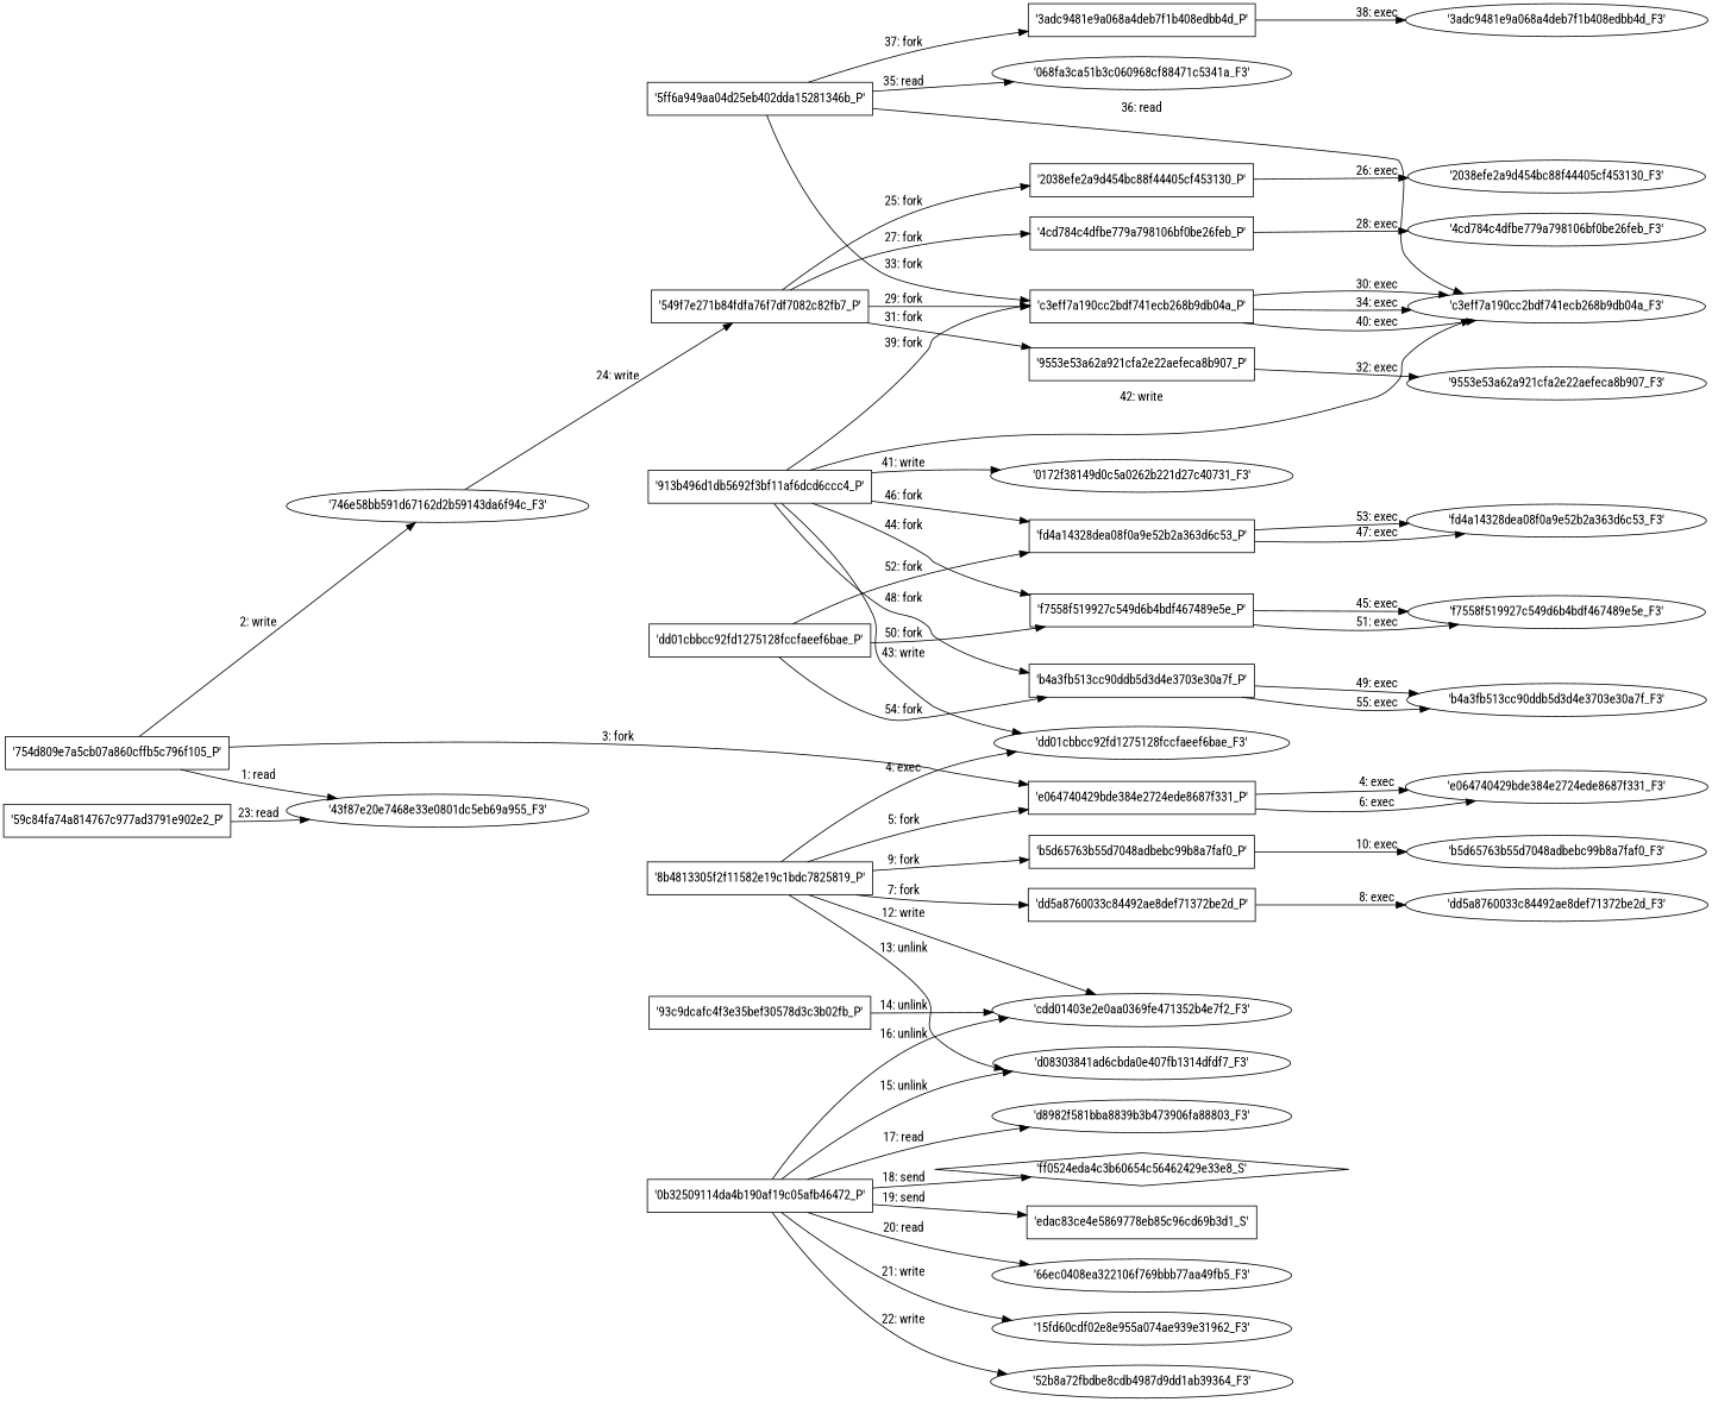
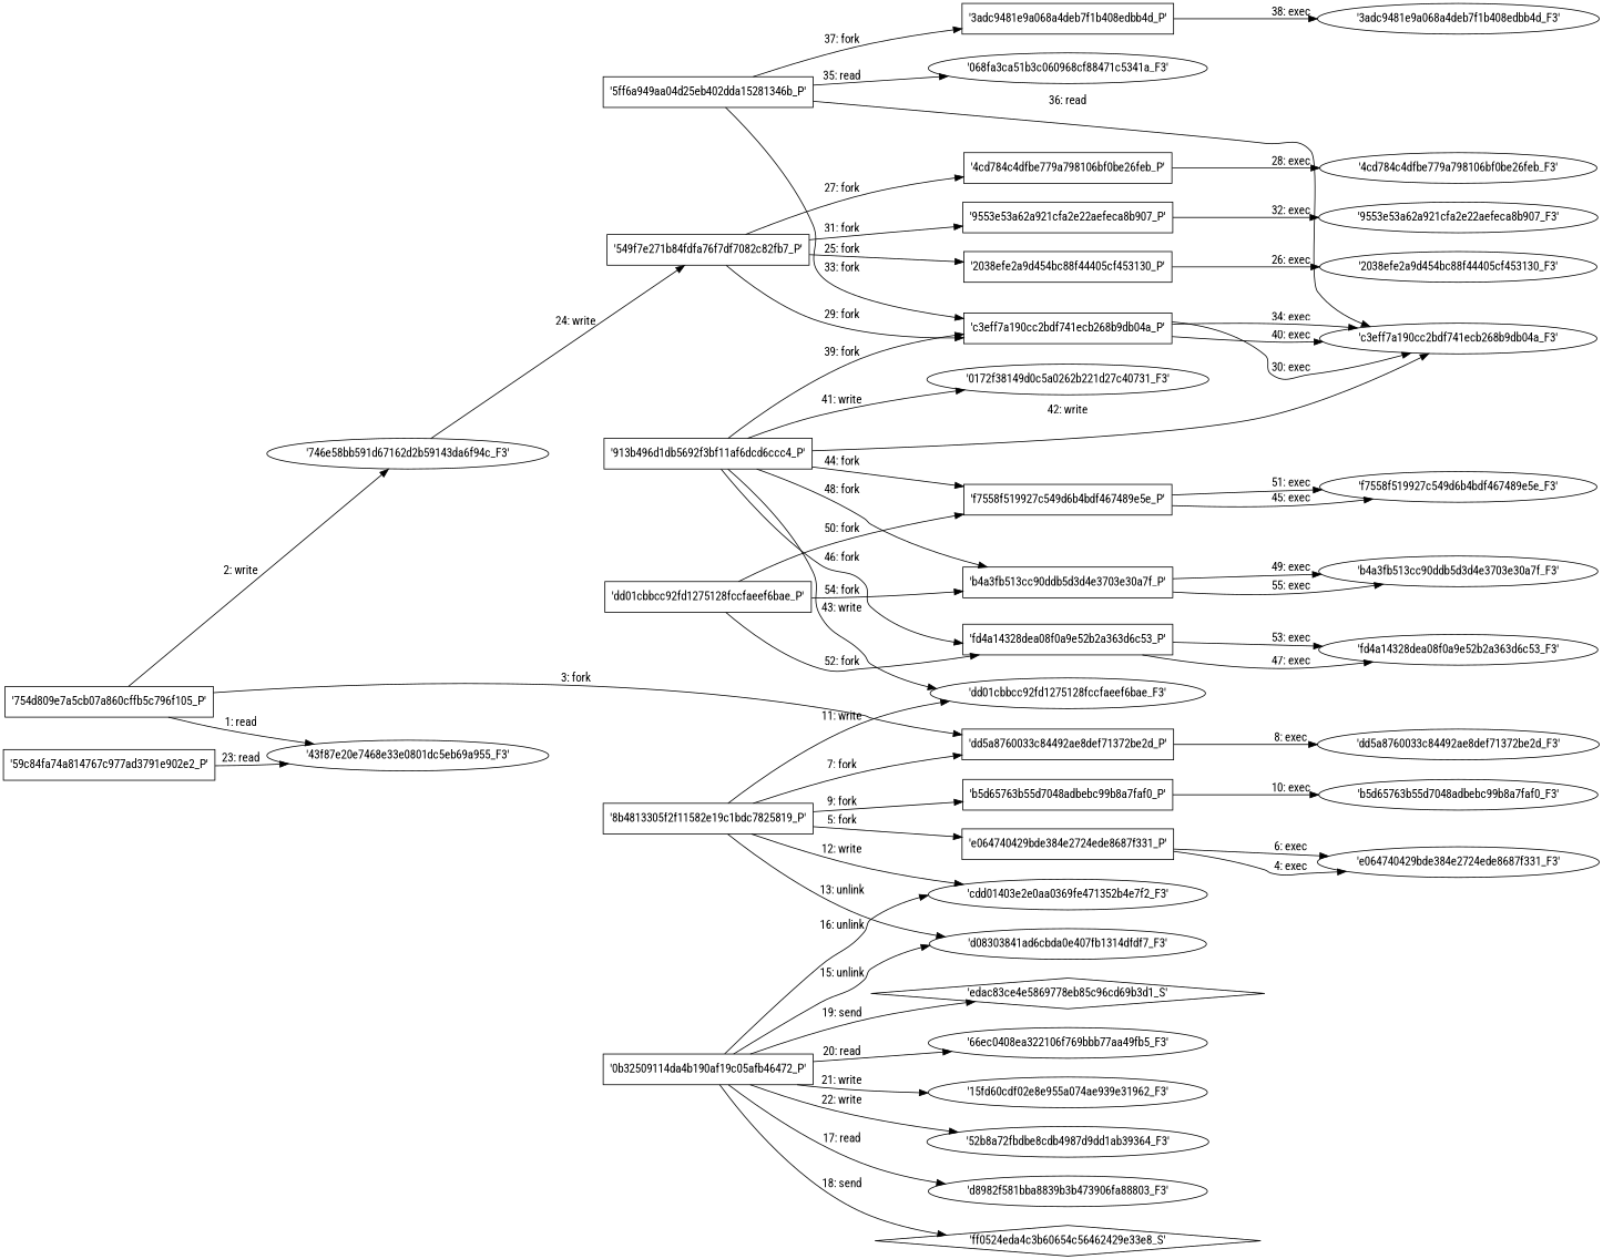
  digraph {
    engine=neato
    fixedsize=false
    fontname="Roboto Condensed"
    fontsize=10
    nodesep=0.3
    rankdir=LR
    ranksep=0
    splines=true
    node [fontname="Roboto Condensed" node_type=Process shape=ellipse]
    edge [fontname="Roboto Condensed"]
    "'43f87e20e7468e33e0801dc5eb69a955_F3'" [node_type=file]
    "'754d809e7a5cb07a860cffb5c796f105_P'" [shape=box]
    "'746e58bb591d67162d2b59143da6f94c_F3'" [node_type=file]
    "'e064740429bde384e2724ede8687f331_P'" [shape=box]
    "'549f7e271b84fdfa76f7df7082c82fb7_P'" [shape=box]
    "'e064740429bde384e2724ede8687f331_F3'" [node_type=File]
    "'8b4813305f2f11582e19c1bdc7825819_P'" [shape=box]
    "'dd5a8760033c84492ae8def71372be2d_P'" [shape=box]
    "'b5d65763b55d7048adbebc99b8a7faf0_P'" [shape=box]
    "'dd01cbbcc92fd1275128fccfaeef6bae_F3'" [node_type=file]
    "'cdd01403e2e0aa0369fe471352b4e7f2_F3'" [node_type=file]
    "'d08303841ad6cbda0e407fb1314dfdf7_F3'" [node_type=file]
    "'dd5a8760033c84492ae8def71372be2d_F3'" [node_type=File]
    "'b5d65763b55d7048adbebc99b8a7faf0_F3'" [node_type=File]
-   "'93c9dcafc4f3e35bef30578d3c3b02fb_P'" [shape=box]
    "'0b32509114da4b190af19c05afb46472_P'" [shape=box]
    "'d8982f581bba8839b3b473906fa88803_F3'" [node_type=file]
    "'ff0524eda4c3b60654c56462429e33e8_S'" [node_type=Socket shape=diamond]
-   "'edac83ce4e5869778eb85c96cd69b3d1_S'" [node_type=Socket shape=box]
+   "'edac83ce4e5869778eb85c96cd69b3d1_S'" [node_type=Socket shape=diamond]
    "'66ec0408ea322106f769bbb77aa49fb5_F3'" [node_type=file]
    "'15fd60cdf02e8e955a074ae939e31962_F3'" [node_type=file]
    "'52b8a72fbdbe8cdb4987d9dd1ab39364_F3'" [node_type=file]
    "'59c84fa74a814767c977ad3791e902e2_P'" [shape=box]
    "'2038efe2a9d454bc88f44405cf453130_P'" [shape=box]
    "'4cd784c4dfbe779a798106bf0be26feb_P'" [shape=box]
    "'c3eff7a190cc2bdf741ecb268b9db04a_P'" [shape=box]
    "'9553e53a62a921cfa2e22aefeca8b907_P'" [shape=box]
    "'2038efe2a9d454bc88f44405cf453130_F3'" [node_type=File]
    "'4cd784c4dfbe779a798106bf0be26feb_F3'" [node_type=File]
    "'c3eff7a190cc2bdf741ecb268b9db04a_F3'" [node_type=file]
    "'9553e53a62a921cfa2e22aefeca8b907_F3'" [node_type=File]
    "'5ff6a949aa04d25eb402dda15281346b_P'" [shape=box]
    "'068fa3ca51b3c060968cf88471c5341a_F3'" [node_type=file]
    "'3adc9481e9a068a4deb7f1b408edbb4d_P'" [shape=box]
    "'3adc9481e9a068a4deb7f1b408edbb4d_F3'" [node_type=File]
    "'913b496d1db5692f3bf11af6dcd6ccc4_P'" [shape=box]
    "'0172f38149d0c5a0262b221d27c40731_F3'" [node_type=file]
    "'f7558f519927c549d6b4bdf467489e5e_P'" [shape=box]
    "'fd4a14328dea08f0a9e52b2a363d6c53_P'" [shape=box]
    "'b4a3fb513cc90ddb5d3d4e3703e30a7f_P'" [shape=box]
    "'f7558f519927c549d6b4bdf467489e5e_F3'" [node_type=File]
    "'fd4a14328dea08f0a9e52b2a363d6c53_F3'" [node_type=File]
    "'b4a3fb513cc90ddb5d3d4e3703e30a7f_F3'" [node_type=File]
    "'dd01cbbcc92fd1275128fccfaeef6bae_P'" [shape=box]
    "'754d809e7a5cb07a860cffb5c796f105_P'" -> "'43f87e20e7468e33e0801dc5eb69a955_F3'" [label="1: read"]
    "'754d809e7a5cb07a860cffb5c796f105_P'" -> "'746e58bb591d67162d2b59143da6f94c_F3'" [label="2: write"]
-   "'754d809e7a5cb07a860cffb5c796f105_P'" -> "'e064740429bde384e2724ede8687f331_P'" [label="3: fork"]
+   "'754d809e7a5cb07a860cffb5c796f105_P'" -> "'dd5a8760033c84492ae8def71372be2d_P'" [label="3: fork"]
    "'746e58bb591d67162d2b59143da6f94c_F3'" -> "'549f7e271b84fdfa76f7df7082c82fb7_P'" [label="24: write"]
    "'e064740429bde384e2724ede8687f331_P'" -> "'e064740429bde384e2724ede8687f331_F3'" [label="4: exec"]
    "'e064740429bde384e2724ede8687f331_P'" -> "'e064740429bde384e2724ede8687f331_F3'" [label="6: exec"]
    "'549f7e271b84fdfa76f7df7082c82fb7_P'" -> "'2038efe2a9d454bc88f44405cf453130_P'" [label="25: fork"]
    "'549f7e271b84fdfa76f7df7082c82fb7_P'" -> "'4cd784c4dfbe779a798106bf0be26feb_P'" [label="27: fork"]
    "'549f7e271b84fdfa76f7df7082c82fb7_P'" -> "'c3eff7a190cc2bdf741ecb268b9db04a_P'" [label="29: fork"]
    "'549f7e271b84fdfa76f7df7082c82fb7_P'" -> "'9553e53a62a921cfa2e22aefeca8b907_P'" [label="31: fork"]
    "'8b4813305f2f11582e19c1bdc7825819_P'" -> "'e064740429bde384e2724ede8687f331_P'" [label="5: fork"]
    "'8b4813305f2f11582e19c1bdc7825819_P'" -> "'dd5a8760033c84492ae8def71372be2d_P'" [label="7: fork"]
    "'8b4813305f2f11582e19c1bdc7825819_P'" -> "'b5d65763b55d7048adbebc99b8a7faf0_P'" [label="9: fork"]
-   "'8b4813305f2f11582e19c1bdc7825819_P'" -> "'dd01cbbcc92fd1275128fccfaeef6bae_F3'" [label="4: exec"]
+   "'8b4813305f2f11582e19c1bdc7825819_P'" -> "'dd01cbbcc92fd1275128fccfaeef6bae_F3'" [label="11: write"]
    "'8b4813305f2f11582e19c1bdc7825819_P'" -> "'cdd01403e2e0aa0369fe471352b4e7f2_F3'" [label="12: write"]
    "'8b4813305f2f11582e19c1bdc7825819_P'" -> "'d08303841ad6cbda0e407fb1314dfdf7_F3'" [label="13: unlink"]
    "'dd5a8760033c84492ae8def71372be2d_P'" -> "'dd5a8760033c84492ae8def71372be2d_F3'" [label="8: exec"]
    "'b5d65763b55d7048adbebc99b8a7faf0_P'" -> "'b5d65763b55d7048adbebc99b8a7faf0_F3'" [label="10: exec"]
-   "'93c9dcafc4f3e35bef30578d3c3b02fb_P'" -> "'cdd01403e2e0aa0369fe471352b4e7f2_F3'" [label="14: unlink"]
    "'0b32509114da4b190af19c05afb46472_P'" -> "'cdd01403e2e0aa0369fe471352b4e7f2_F3'" [label="16: unlink"]
    "'0b32509114da4b190af19c05afb46472_P'" -> "'d08303841ad6cbda0e407fb1314dfdf7_F3'" [label="15: unlink"]
    "'0b32509114da4b190af19c05afb46472_P'" -> "'d8982f581bba8839b3b473906fa88803_F3'" [label="17: read"]
    "'0b32509114da4b190af19c05afb46472_P'" -> "'ff0524eda4c3b60654c56462429e33e8_S'" [label="18: send"]
    "'0b32509114da4b190af19c05afb46472_P'" -> "'edac83ce4e5869778eb85c96cd69b3d1_S'" [label="19: send"]
    "'0b32509114da4b190af19c05afb46472_P'" -> "'66ec0408ea322106f769bbb77aa49fb5_F3'" [label="20: read"]
    "'0b32509114da4b190af19c05afb46472_P'" -> "'15fd60cdf02e8e955a074ae939e31962_F3'" [label="21: write"]
    "'0b32509114da4b190af19c05afb46472_P'" -> "'52b8a72fbdbe8cdb4987d9dd1ab39364_F3'" [label="22: write"]
    "'59c84fa74a814767c977ad3791e902e2_P'" -> "'43f87e20e7468e33e0801dc5eb69a955_F3'" [label="23: read"]
    "'2038efe2a9d454bc88f44405cf453130_P'" -> "'2038efe2a9d454bc88f44405cf453130_F3'" [label="26: exec"]
    "'4cd784c4dfbe779a798106bf0be26feb_P'" -> "'4cd784c4dfbe779a798106bf0be26feb_F3'" [label="28: exec"]
    "'c3eff7a190cc2bdf741ecb268b9db04a_P'" -> "'c3eff7a190cc2bdf741ecb268b9db04a_F3'" [label="30: exec"]
    "'c3eff7a190cc2bdf741ecb268b9db04a_P'" -> "'c3eff7a190cc2bdf741ecb268b9db04a_F3'" [label="34: exec"]
    "'c3eff7a190cc2bdf741ecb268b9db04a_P'" -> "'c3eff7a190cc2bdf741ecb268b9db04a_F3'" [label="40: exec"]
    "'9553e53a62a921cfa2e22aefeca8b907_P'" -> "'9553e53a62a921cfa2e22aefeca8b907_F3'" [label="32: exec"]
    "'5ff6a949aa04d25eb402dda15281346b_P'" -> "'c3eff7a190cc2bdf741ecb268b9db04a_P'" [label="33: fork"]
    "'5ff6a949aa04d25eb402dda15281346b_P'" -> "'c3eff7a190cc2bdf741ecb268b9db04a_F3'" [label="36: read"]
    "'5ff6a949aa04d25eb402dda15281346b_P'" -> "'068fa3ca51b3c060968cf88471c5341a_F3'" [label="35: read"]
    "'5ff6a949aa04d25eb402dda15281346b_P'" -> "'3adc9481e9a068a4deb7f1b408edbb4d_P'" [label="37: fork"]
    "'3adc9481e9a068a4deb7f1b408edbb4d_P'" -> "'3adc9481e9a068a4deb7f1b408edbb4d_F3'" [label="38: exec"]
    "'913b496d1db5692f3bf11af6dcd6ccc4_P'" -> "'dd01cbbcc92fd1275128fccfaeef6bae_F3'" [label="43: write"]
    "'913b496d1db5692f3bf11af6dcd6ccc4_P'" -> "'c3eff7a190cc2bdf741ecb268b9db04a_P'" [label="39: fork"]
    "'913b496d1db5692f3bf11af6dcd6ccc4_P'" -> "'c3eff7a190cc2bdf741ecb268b9db04a_F3'" [label="42: write"]
    "'913b496d1db5692f3bf11af6dcd6ccc4_P'" -> "'0172f38149d0c5a0262b221d27c40731_F3'" [label="41: write"]
    "'913b496d1db5692f3bf11af6dcd6ccc4_P'" -> "'f7558f519927c549d6b4bdf467489e5e_P'" [label="44: fork"]
    "'913b496d1db5692f3bf11af6dcd6ccc4_P'" -> "'fd4a14328dea08f0a9e52b2a363d6c53_P'" [label="46: fork"]
    "'913b496d1db5692f3bf11af6dcd6ccc4_P'" -> "'b4a3fb513cc90ddb5d3d4e3703e30a7f_P'" [label="48: fork"]
    "'f7558f519927c549d6b4bdf467489e5e_P'" -> "'f7558f519927c549d6b4bdf467489e5e_F3'" [label="45: exec"]
    "'f7558f519927c549d6b4bdf467489e5e_P'" -> "'f7558f519927c549d6b4bdf467489e5e_F3'" [label="51: exec"]
    "'fd4a14328dea08f0a9e52b2a363d6c53_P'" -> "'fd4a14328dea08f0a9e52b2a363d6c53_F3'" [label="47: exec"]
    "'fd4a14328dea08f0a9e52b2a363d6c53_P'" -> "'fd4a14328dea08f0a9e52b2a363d6c53_F3'" [label="53: exec"]
    "'b4a3fb513cc90ddb5d3d4e3703e30a7f_P'" -> "'b4a3fb513cc90ddb5d3d4e3703e30a7f_F3'" [label="49: exec"]
    "'b4a3fb513cc90ddb5d3d4e3703e30a7f_P'" -> "'b4a3fb513cc90ddb5d3d4e3703e30a7f_F3'" [label="55: exec"]
    "'dd01cbbcc92fd1275128fccfaeef6bae_P'" -> "'f7558f519927c549d6b4bdf467489e5e_P'" [label="50: fork"]
    "'dd01cbbcc92fd1275128fccfaeef6bae_P'" -> "'fd4a14328dea08f0a9e52b2a363d6c53_P'" [label="52: fork"]
    "'dd01cbbcc92fd1275128fccfaeef6bae_P'" -> "'b4a3fb513cc90ddb5d3d4e3703e30a7f_P'" [label="54: fork"]
  }
